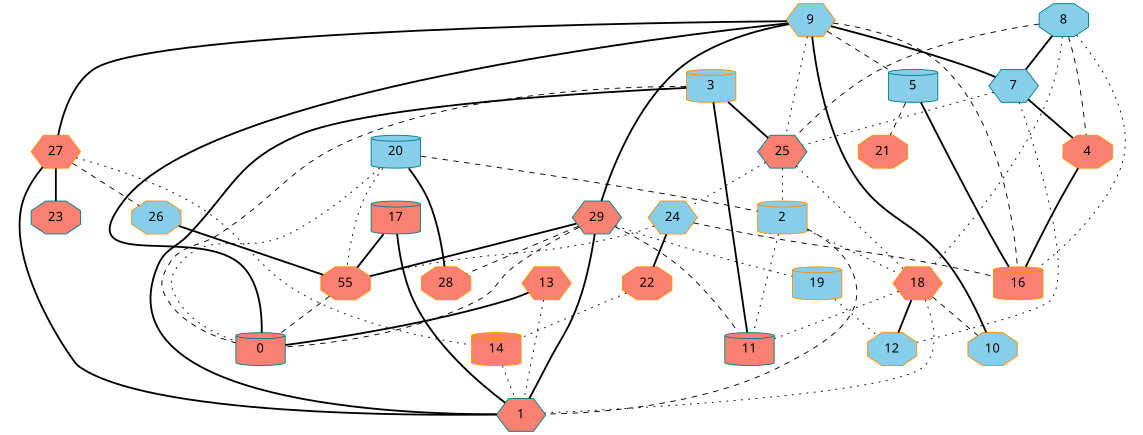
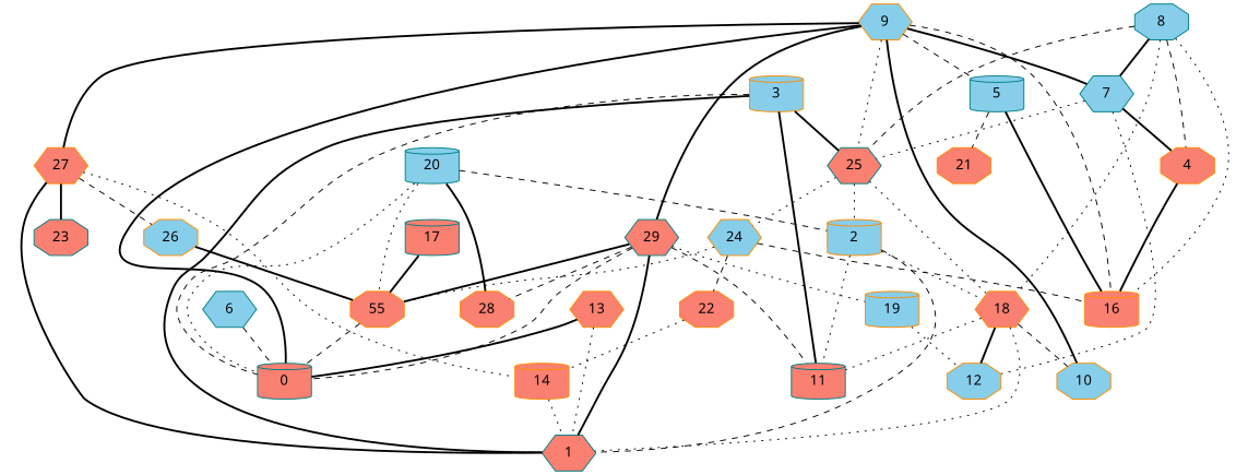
  digraph {
    fontname="Noto Sans"
    node [color=darkorange fillcolor=salmon fontname="Noto Sans" shape=octagon style=filled]
    edge [color=black dir=none fontname="Noto Sans" style=bold]
    26 [fillcolor=skyblue]
    n2 [label=55]
    0 [color=teal shape=cylinder]
    24 [fillcolor=skyblue shape=hexagon]
    22
    16 [shape=cylinder]
    14 [shape=cylinder]
    20 [color=teal fillcolor=skyblue shape=cylinder]
    17 [color=teal shape=cylinder]
    2 [fillcolor=skyblue shape=cylinder]
    1 [color=teal shape=hexagon]
    4
    29 [color=teal shape=hexagon]
    28
    11 [color=teal shape=cylinder]
    19 [fillcolor=skyblue shape=cylinder]
    13 [shape=hexagon]
    9 [fillcolor=skyblue shape=hexagon]
    7 [color=teal fillcolor=skyblue shape=hexagon]
    10 [fillcolor=skyblue]
    27 [shape=hexagon]
    5 [color=teal fillcolor=skyblue shape=cylinder]
    25 [color=teal shape=hexagon]
    12 [fillcolor=skyblue]
    23 [color=teal]
    21
    18 [shape=hexagon]
    8 [color=teal fillcolor=skyblue]
    3 [fillcolor=skyblue shape=cylinder]
+   6 [color=teal fillcolor=skyblue shape=hexagon]
    subgraph sub_1 {
      26
      n2
      0
      24
      22
      16
      14
      20
      17
      2
      1
      4
      29
      28
      11
      19
      13
      9
      7
      10
      27
      5
      25
      12
      23
      21
      18
      8
      3
+     6
    }
    26 -> n2
    n2 -> 0 [style=dashed]
    24 -> n2 [style=dotted]
-   24 -> 22
+   24 -> 22 [style=dashed]
    24 -> 16 [style=dashed]
    22 -> 14 [style=dotted]
    14 -> 1 [style=dotted]
    20 -> n2 [style=dotted]
    20 -> 0 [style=dotted]
    20 -> 2 [style=dashed]
    20 -> 28
    17 -> n2
-   17 -> 1
    2 -> 1 [style=dashed]
    2 -> 11 [style=dotted]
    2 -> 18 [style=dotted]
    4 -> 16
    29 -> n2
    29 -> 0 [style=dashed]
    29 -> 1
    29 -> 28 [style=dashed]
    29 -> 11 [style=dashed]
    29 -> 19 [style=dotted]
    19 -> 12 [style=dotted]
    13 -> 0
    13 -> 1 [style=dotted]
    9 -> 0
    9 -> 16 [style=dashed]
    9 -> 29
    9 -> 7
    9 -> 10
    9 -> 27
    9 -> 5 [style=dashed]
    9 -> 25 [style=dotted]
    7 -> 4
    7 -> 25 [style=dotted]
    7 -> 12 [style=dotted]
    27 -> 26 [style=dashed]
    27 -> 14 [style=dotted]
    27 -> 1
    27 -> 23
    5 -> 16
    5 -> 21 [style=dashed]
    25 -> 24 [style=dotted]
    25 -> 2 [style=dotted]
    25 -> 18 [style=dotted]
    18 -> 1 [style=dotted]
    18 -> 11 [style=dotted]
    18 -> 10 [style=dashed]
    18 -> 12
    8 -> 16 [style=dotted]
    8 -> 4 [style=dashed]
    8 -> 7
    8 -> 25 [style=dashed]
    8 -> 18 [style=dotted]
    3 -> 0 [style=dashed]
    3 -> 1
    3 -> 11
    3 -> 25
+   6 -> 0 [style=dashed]
  }
